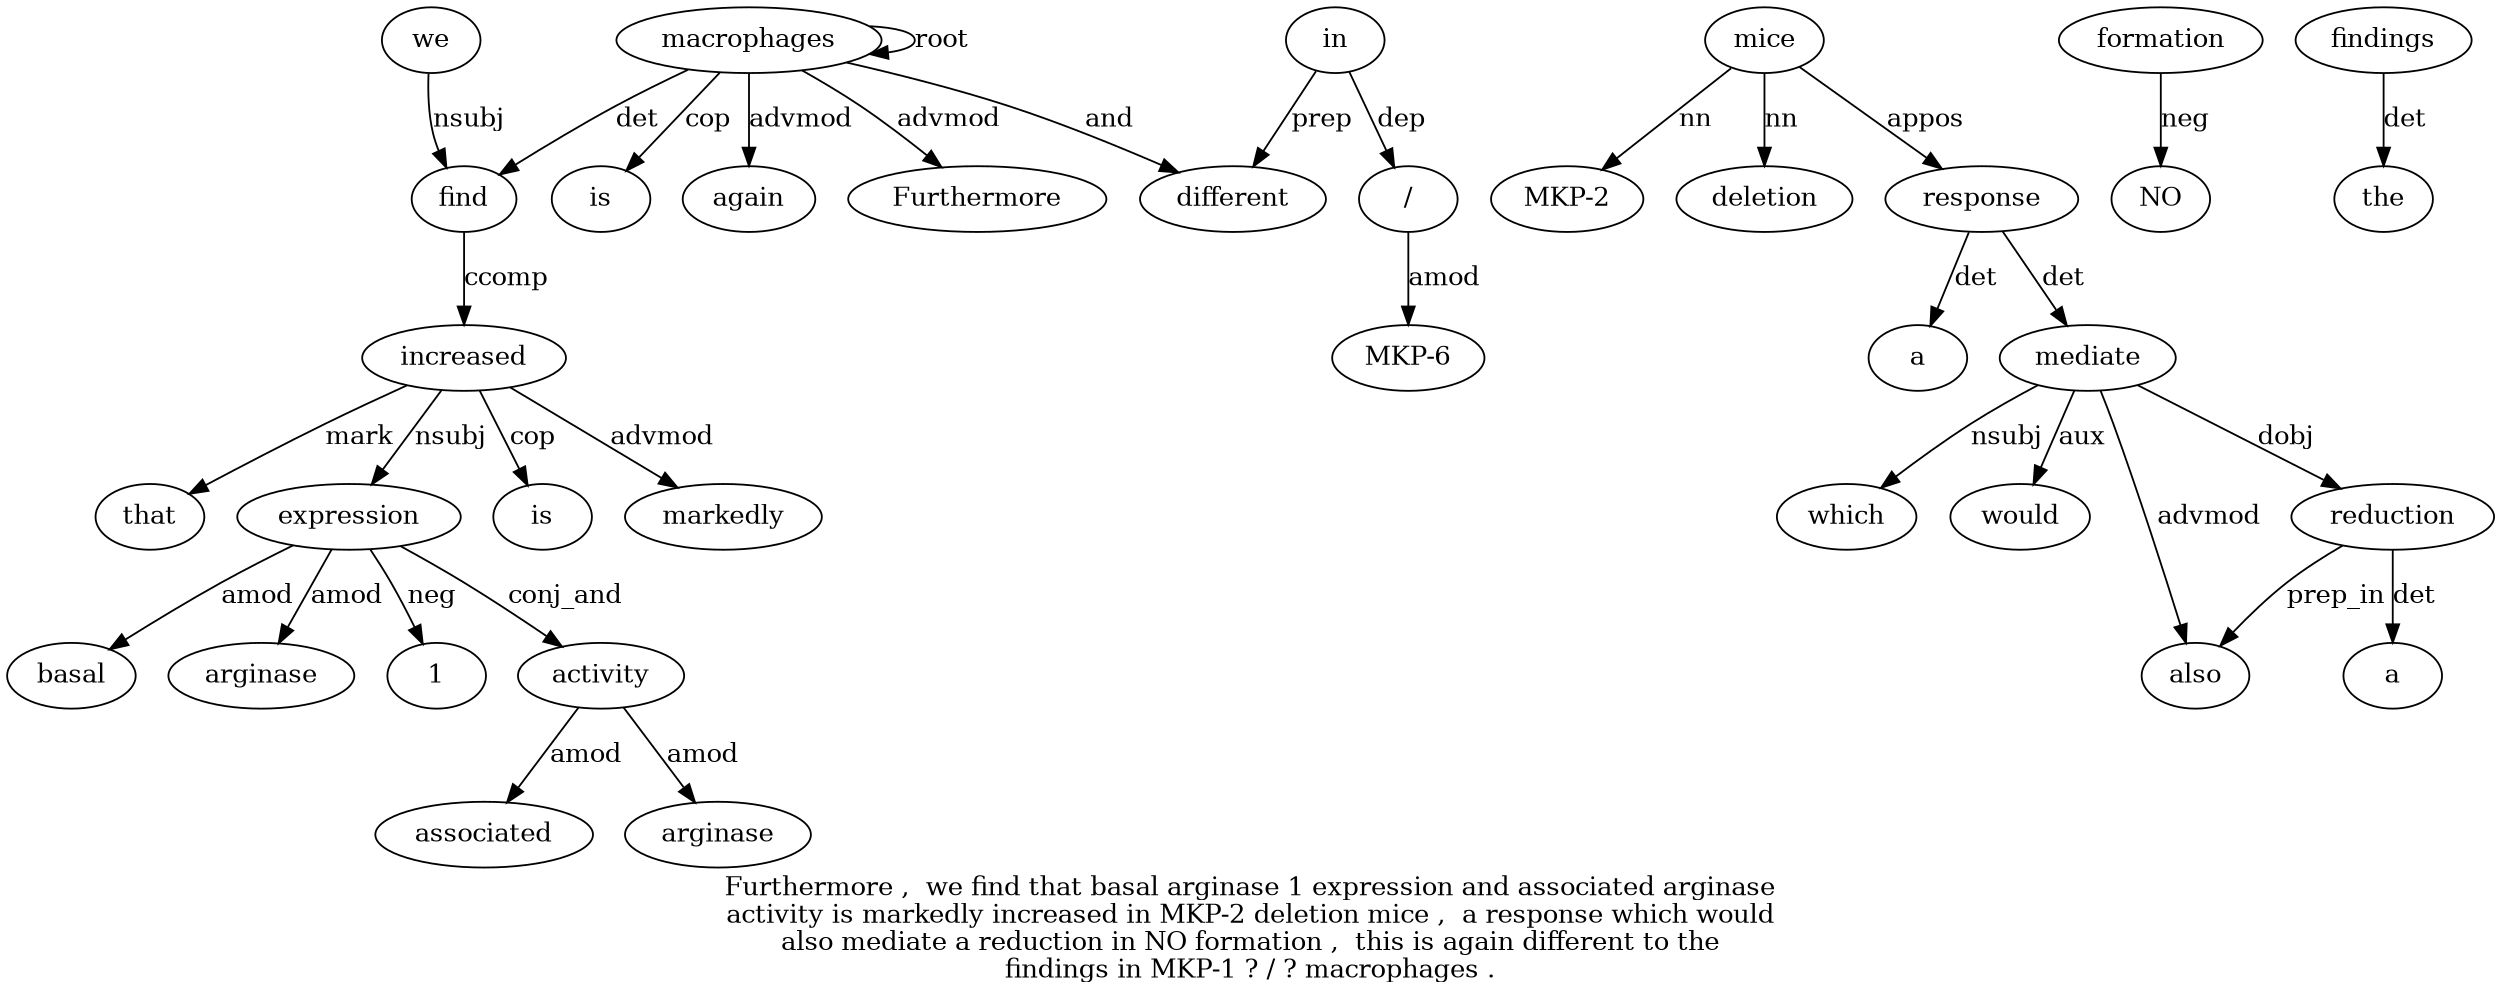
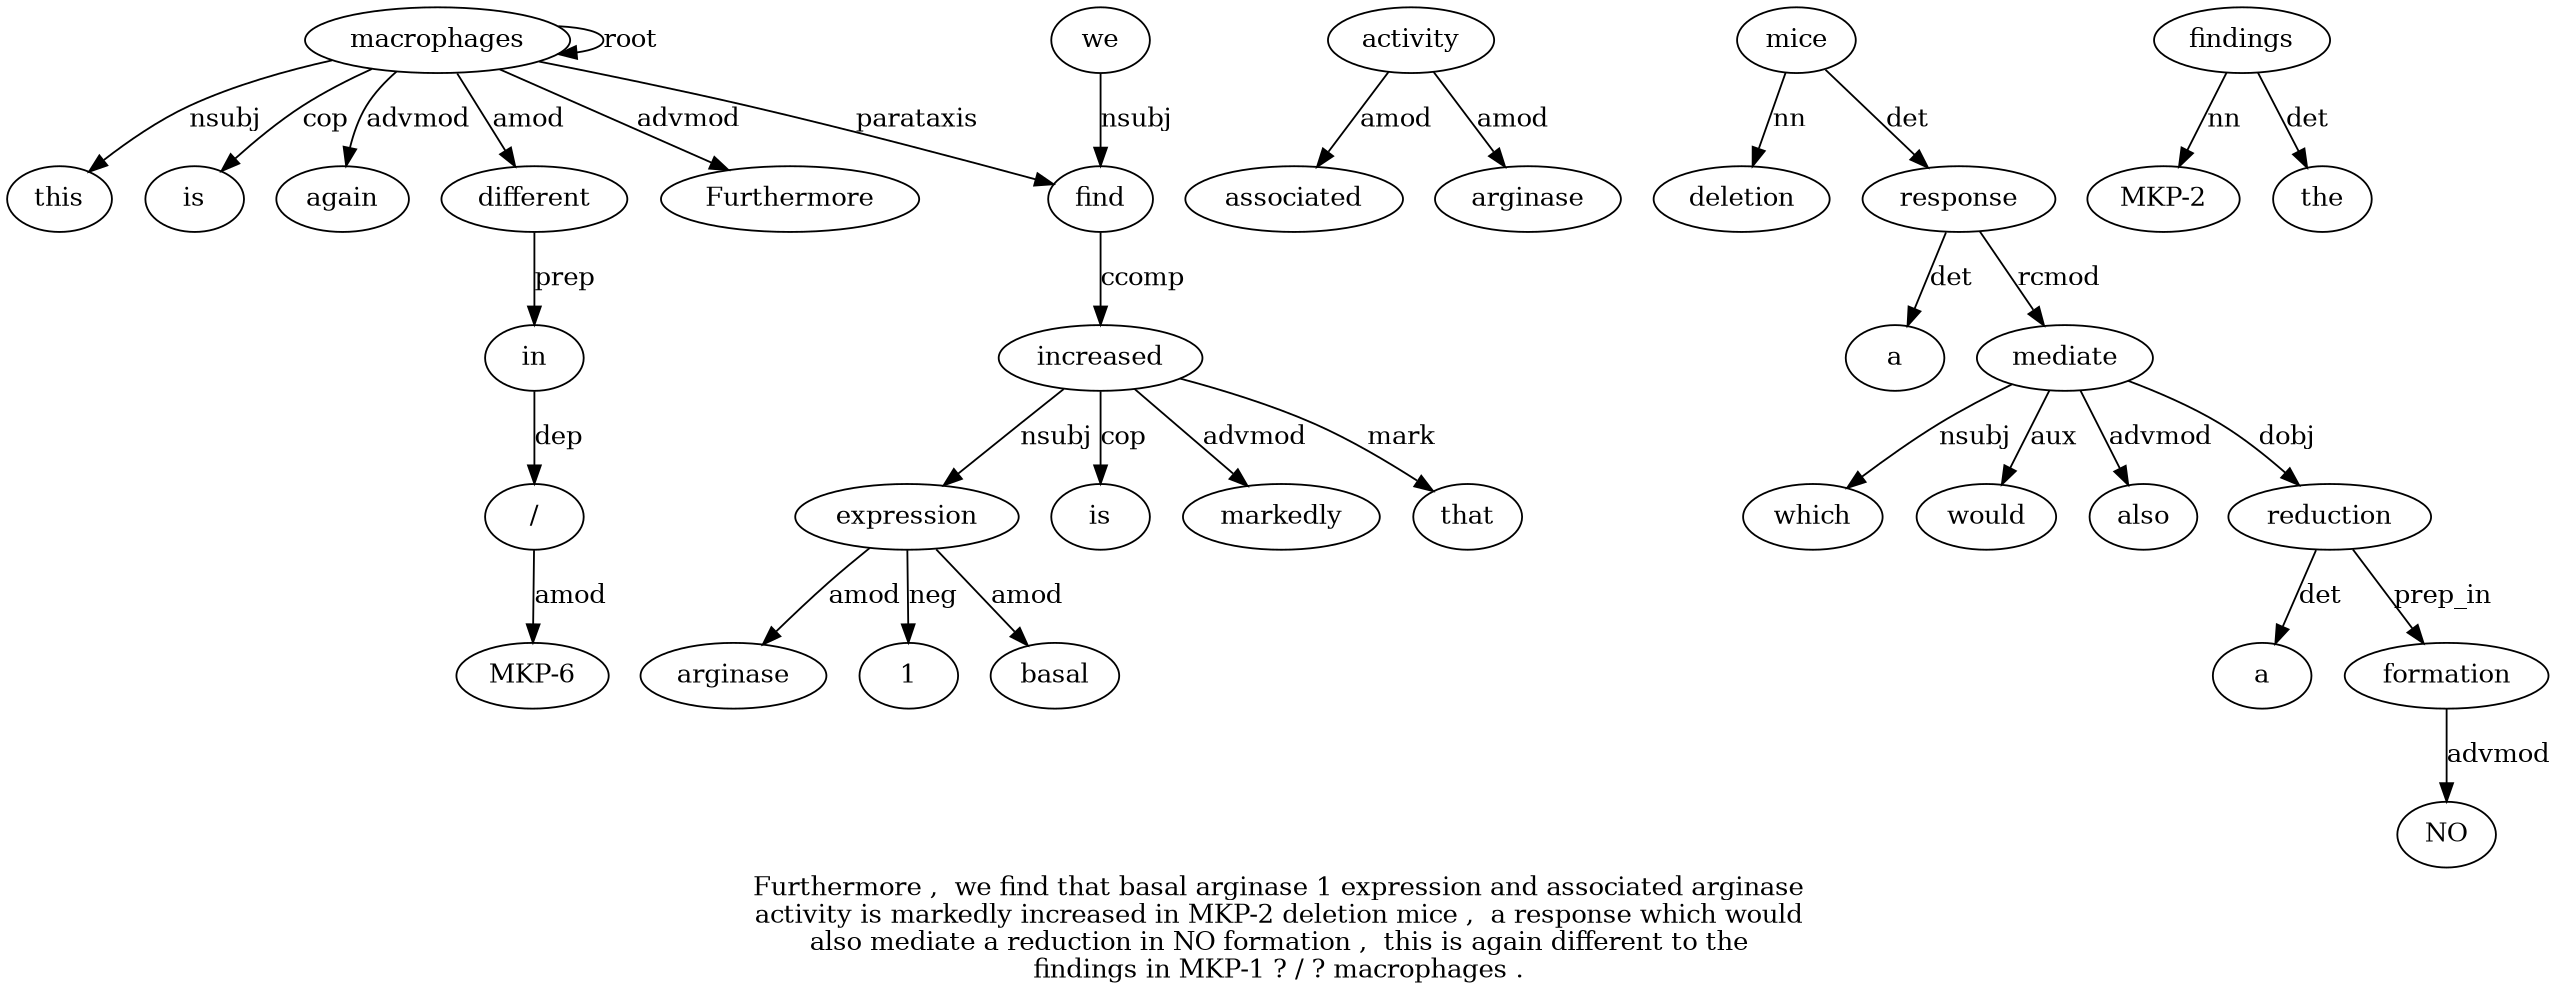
  digraph {
    label="Furthermore ,  we find that basal arginase 1 expression and associated arginase\nactivity is markedly increased in MKP-2 deletion mice ,  a response which would\nalso mediate a reduction in NO formation ,  this is again different to the\nfindings in MKP-1 ? / ? macrophages ."
    node [fillcolor=white style=filled]
    n1 [label=macrophages]
    n2 [label=Furthermore]
    n3 [label=find]
+   n4 [label=this]
    n5 [label=is]
    n6 [label=again]
    n7 [label=different]
    n8 [label=increased]
    n9 [label=in]
    n10 [label=we]
    n11 [label=that]
    n12 [label=expression]
    n13 [label=is]
    n14 [label=markedly]
    n15 [label=basal]
    n16 [label=arginase]
    n17 [label=1]
    n18 [label=activity]
    n19 [label=mice]
    n20 [label="MKP-2"]
    n21 [label=deletion]
    n22 [label=response]
    n23 [label=associated]
    n24 [label=arginase]
    n25 [label=a]
    n26 [label=mediate]
    n27 [label=which]
    n28 [label=would]
    n29 [label=also]
    n30 [label=reduction]
    n31 [label=a]
    n32 [label=formation]
    n33 [label=NO]
    n34 [label=findings]
    n35 [label=the]
    n36 [label="/"]
    n37 [label="MKP-6"]
    n1 -> n1 [label=root]
    n1 -> n2 [label=advmod]
-   n1 -> n3 [label=det]
+   n1 -> n3 [label=parataxis]
+   n1 -> n4 [label=nsubj]
    n1 -> n5 [label=cop]
    n1 -> n6 [label=advmod]
-   n1 -> n7 [label=and]
+   n1 -> n7 [label=amod]
    n3 -> n8 [label=ccomp]
-   n9 -> n7 [label=prep]
+   n7 -> n9 [label=prep]
    n8 -> n11 [label=mark]
    n8 -> n12 [label=nsubj]
    n8 -> n13 [label=cop]
    n8 -> n14 [label=advmod]
    n9 -> n36 [label=dep]
    n10 -> n3 [label=nsubj]
    n12 -> n15 [label=amod]
    n12 -> n16 [label=amod]
    n12 -> n17 [label=neg]
-   n12 -> n18 [label=conj_and]
    n18 -> n23 [label=amod]
    n18 -> n24 [label=amod]
-   n19 -> n20 [label=nn]
+   n34 -> n20 [label=nn]
    n19 -> n21 [label=nn]
-   n19 -> n22 [label=appos]
+   n19 -> n22 [label=det]
    n22 -> n25 [label=det]
-   n22 -> n26 [label=det]
+   n22 -> n26 [label=rcmod]
    n26 -> n27 [label=nsubj]
    n26 -> n28 [label=aux]
    n26 -> n29 [label=advmod]
    n26 -> n30 [label=dobj]
    n30 -> n31 [label=det]
-   n30 -> n29 [label=prep_in]
-   n32 -> n33 [label=neg]
+   n30 -> n32 [label=prep_in]
+   n32 -> n33 [label=advmod]
    n34 -> n35 [label=det]
    n36 -> n37 [label=amod]
  }
